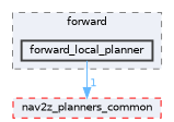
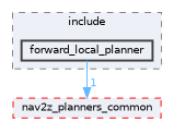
  digraph {
    compound=true
    node [fillcolor="#edf0f7" fontname=Helvetica fontsize=10 shape=box]
    n1 [color=grey25 height=0.2 label=forward_local_planner style="filled,bold" width=0.4]
    n2 [color=red height=0.2 label=nav2z_planners_common style="filled,dashed" width=0.4]
    subgraph cluster_1 {
      bgcolor="#edf0f7"
      fontname=Helvetica
      fontsize=10
-     label=forward
+     label=include
      pencolor=grey50
      style="filled,dashed"
      n1
    }
    n1 -> n2 [color=steelblue1 fontcolor=steelblue1 fontname=Helvetica fontsize=10 headlabel=1 labeldistance=1.5 labelfontname=Helvetica labelfontsize=10]
  }
